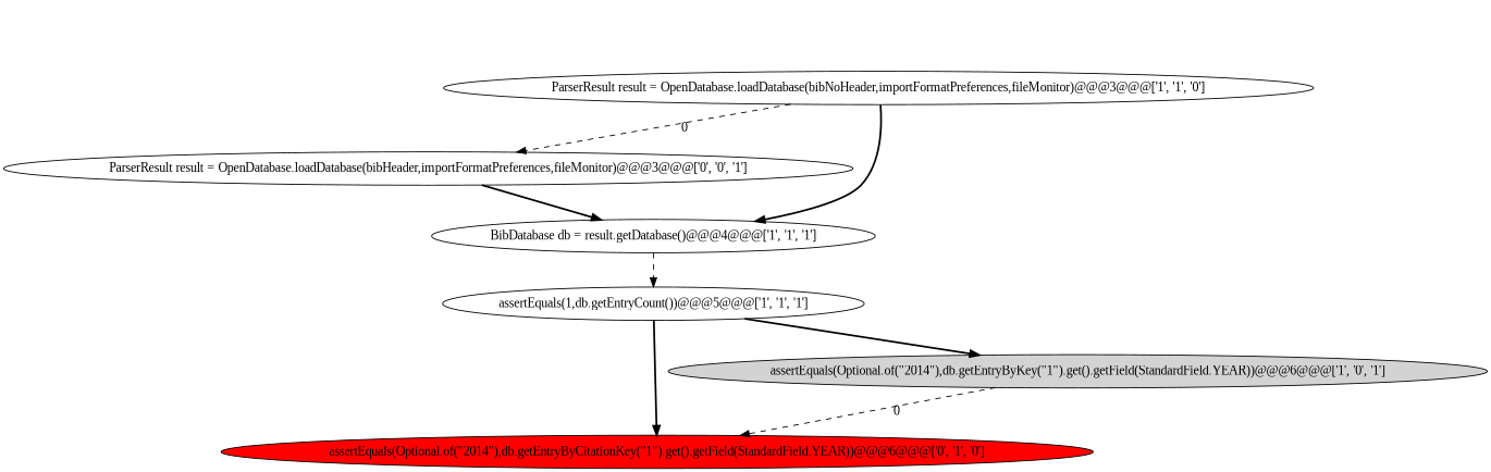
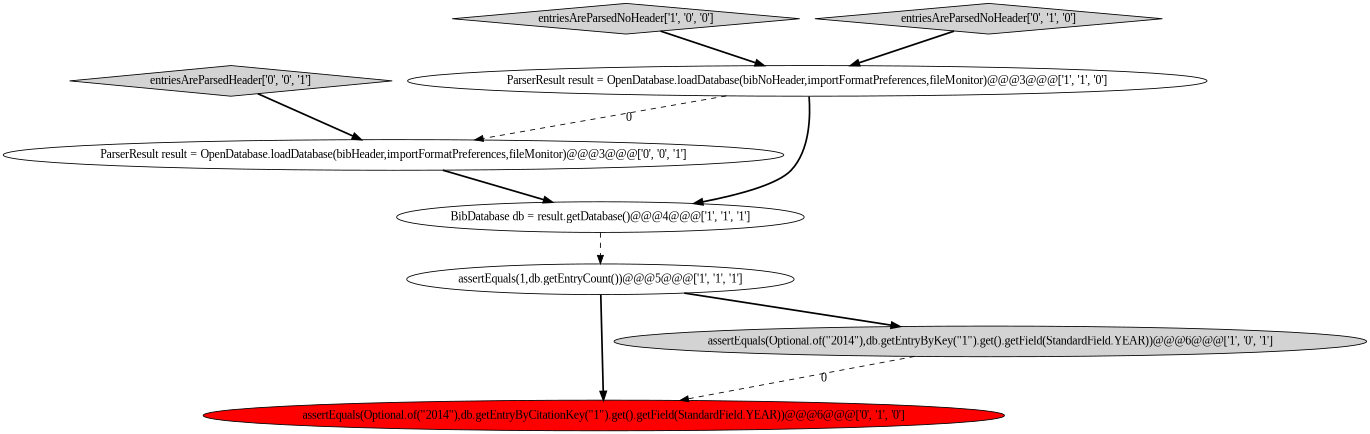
  digraph {
    fontname="Liberation Serif"
    node [fillcolor=white fontname="Liberation Serif" shape=ellipse style=filled]
    edge [fontname="Liberation Serif" style=bold]
    n1 [label="assertEquals(1,db.getEntryCount())@@@5@@@['1', '1', '1']"]
    n2 [fillcolor=red label="assertEquals(Optional.of(\"2014\"),db.getEntryByCitationKey(\"1\").get().getField(StandardField.YEAR))@@@6@@@['0', '1', '0']"]
    n3 [fillcolor=lightgray label="assertEquals(Optional.of(\"2014\"),db.getEntryByKey(\"1\").get().getField(StandardField.YEAR))@@@6@@@['1', '0', '1']"]
    n4 [label="ParserResult result = OpenDatabase.loadDatabase(bibNoHeader,importFormatPreferences,fileMonitor)@@@3@@@['1', '1', '0']"]
    n5 [label="ParserResult result = OpenDatabase.loadDatabase(bibHeader,importFormatPreferences,fileMonitor)@@@3@@@['0', '0', '1']"]
    n6 [label="BibDatabase db = result.getDatabase()@@@4@@@['1', '1', '1']"]
+   n7 [fillcolor=lightgray label="entriesAreParsedNoHeader['1', '0', '0']" shape=diamond]
+   n8 [fillcolor=lightgray label="entriesAreParsedNoHeader['0', '1', '0']" shape=diamond]
+   n9 [fillcolor=lightgray label="entriesAreParsedHeader['0', '0', '1']" shape=diamond]
    n1 -> n2
    n1 -> n3
    n3 -> n2 [label=0 style=dashed]
    n4 -> n5 [label=0 style=dashed]
    n4 -> n6
    n5 -> n6
    n6 -> n1 [style=dashed]
+   n7 -> n4
+   n8 -> n4
+   n9 -> n5
  }
